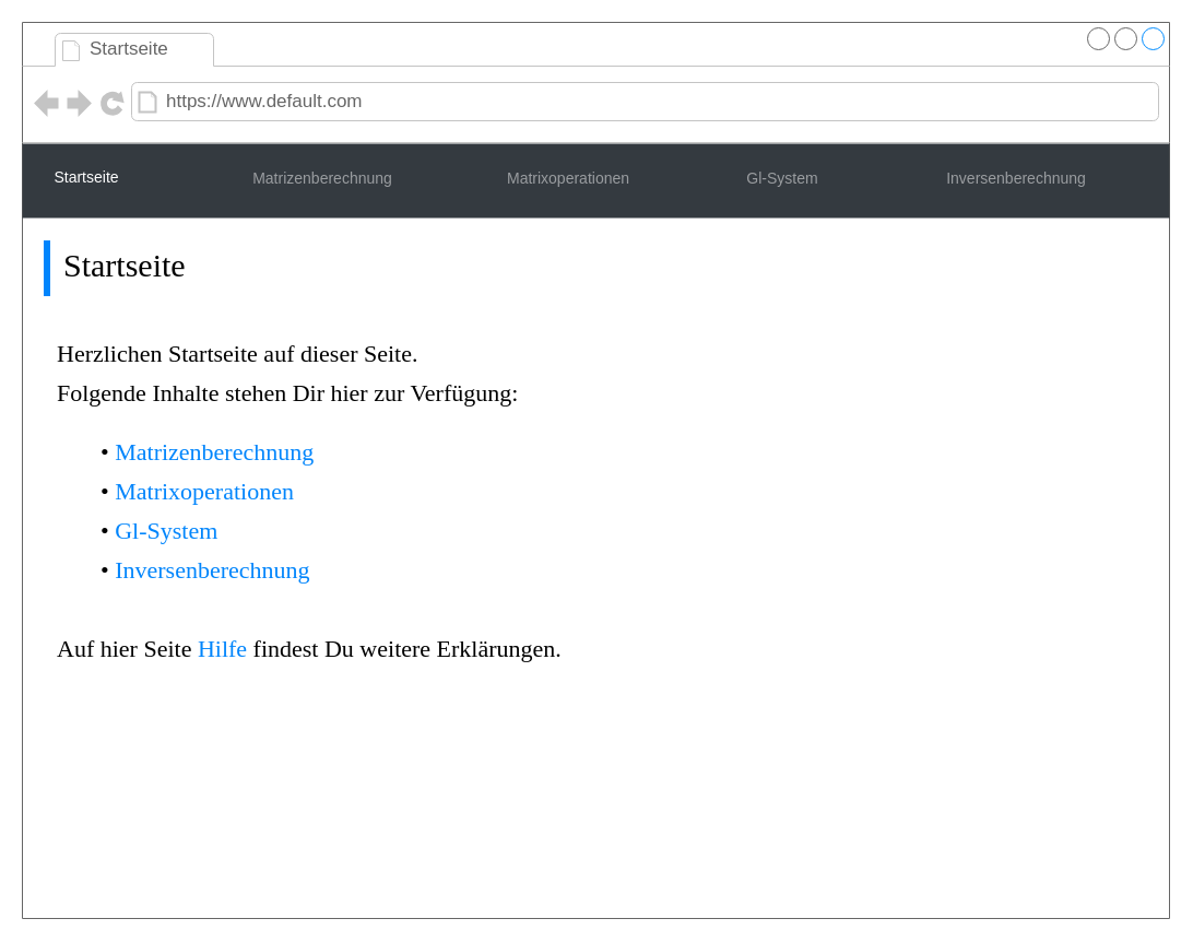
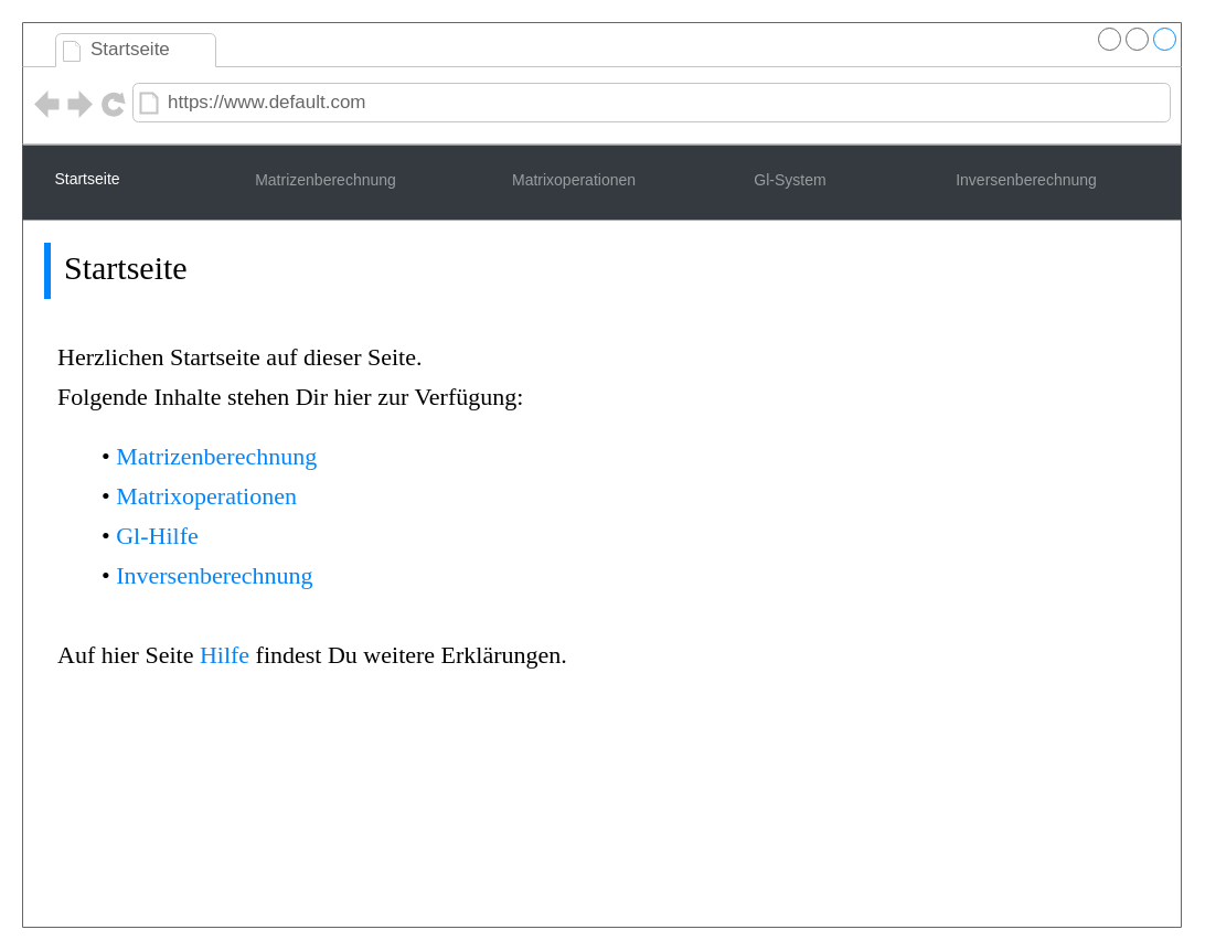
  <mxCell id="0" />
  <mxCell id="1" parent="0" />
  <mxCell id="2" value="" style="strokeWidth=1;shadow=0;dashed=0;align=center;html=1;shape=mxgraph.mockup.containers.browserWindow;rSize=0;strokeColor=#666666;mainText=,;recursiveResize=0;rounded=0;labelBackgroundColor=none;fontFamily=Verdana;fontSize=12" parent="1" vertex="1"><mxGeometry x="20" y="20" width="1050" height="820" as="geometry" /></mxCell>
  <mxCell id="3" value="Startseite" style="strokeWidth=1;shadow=0;dashed=0;align=center;html=1;shape=mxgraph.mockup.containers.anchor;fontSize=17;fontColor=#666666;align=left;" parent="2" vertex="1"><mxGeometry x="60" y="12" width="110" height="26" as="geometry" /></mxCell>
  <mxCell id="4" value="https://www.default.com" style="strokeWidth=1;shadow=0;dashed=0;align=center;html=1;shape=mxgraph.mockup.containers.anchor;rSize=0;fontSize=17;fontColor=#666666;align=left;" parent="2" vertex="1"><mxGeometry x="130" y="60" width="250" height="26" as="geometry" /></mxCell>
  <mxCell id="5" value="&lt;font style=&quot;font-size: 22px;&quot;&gt;Herzlichen Startseite auf dieser Seite.&lt;br&gt;Folgende Inhalte stehen Dir hier zur Verfügung:&lt;/font&gt;" style="text;html=1;points=[];align=left;verticalAlign=top;spacingTop=-4;fontSize=30;fontFamily=Verdana" parent="2" vertex="1"><mxGeometry x="30" y="280" width="630" height="90" as="geometry" /></mxCell>
- <mxCell id="6" value="&lt;span style=&quot;font-size: 22px;&quot;&gt;• &lt;font color=&quot;#0085fc&quot;&gt;Matrizenberechnung&lt;/font&gt;&lt;br&gt;• &lt;font color=&quot;#0085fc&quot;&gt;Matrixoperationen&lt;/font&gt;&lt;br&gt;• &lt;font color=&quot;#0085fc&quot;&gt;Gl-System&lt;/font&gt;&lt;br&gt;• &lt;font color=&quot;#0085fc&quot;&gt;Inversenberechnung&lt;/font&gt;&lt;br&gt;&lt;/span&gt;" style="text;html=1;points=[];align=left;verticalAlign=top;spacingTop=-4;fontSize=30;fontFamily=Verdana" parent="2" vertex="1"><mxGeometry x="70" y="370" width="560" height="160" as="geometry" /></mxCell>
+ <mxCell id="6" value="&lt;span style=&quot;font-size: 22px;&quot;&gt;• &lt;font color=&quot;#0085fc&quot;&gt;Matrizenberechnung&lt;/font&gt;&lt;br&gt;• &lt;font color=&quot;#0085fc&quot;&gt;Matrixoperationen&lt;/font&gt;&lt;br&gt;• &lt;font color=&quot;#0085fc&quot;&gt;Gl-Hilfe&lt;/font&gt;&lt;br&gt;• &lt;font color=&quot;#0085fc&quot;&gt;Inversenberechnung&lt;/font&gt;&lt;br&gt;&lt;/span&gt;" style="text;html=1;points=[];align=left;verticalAlign=top;spacingTop=-4;fontSize=30;fontFamily=Verdana" parent="2" vertex="1"><mxGeometry x="70" y="370" width="560" height="160" as="geometry" /></mxCell>
  <mxCell id="7" value="&lt;span style=&quot;font-size: 22px;&quot;&gt;Auf hier Seite &lt;font color=&quot;#0085fc&quot;&gt;Hilfe &lt;/font&gt;findest Du weitere Erklärungen.&lt;/span&gt;" style="text;html=1;points=[];align=left;verticalAlign=top;spacingTop=-4;fontSize=30;fontFamily=Verdana" parent="2" vertex="1"><mxGeometry x="30" y="550" width="630" height="90" as="geometry" /></mxCell>
  <mxCell id="8" value="" style="rounded=0;whiteSpace=wrap;html=1;strokeColor=#0085FC;fontSize=14;fontColor=#0085FC;fillColor=#0085FC;" parent="1" vertex="1"><mxGeometry x="40" y="220" width="5" height="50" as="geometry" /></mxCell>
  <mxCell id="9" value="Startseite" style="text;html=1;points=[];align=left;verticalAlign=top;spacingTop=-4;fontSize=30;fontFamily=Verdana" parent="1" vertex="1"><mxGeometry x="56" y="222" width="340" height="50" as="geometry" /></mxCell>
  <mxCell id="10" value="" style="html=1;shadow=0;dashed=0;fillColor=#343A40;strokeColor=none;fontSize=16;fontColor=#ffffff;align=left;spacing=15;" parent="1" vertex="1"><mxGeometry x="20" y="131" width="1050" height="68" as="geometry" /></mxCell>
  <mxCell id="11" value="Startseite" style="fillColor=none;strokeColor=none;fontSize=14;fontColor=#ffffff;align=center;" parent="10" vertex="1"><mxGeometry width="70" height="40" relative="1" as="geometry"><mxPoint x="24" y="10" as="offset" /></mxGeometry></mxCell>
  <mxCell id="12" value="Matrizenberechnung" style="fillColor=none;strokeColor=none;fontSize=14;fontColor=#9A9DA0;align=center;" parent="10" vertex="1"><mxGeometry width="70" height="40" relative="1" as="geometry"><mxPoint x="240" y="11" as="offset" /></mxGeometry></mxCell>
  <mxCell id="13" value="Matrixoperationen" style="fillColor=none;strokeColor=none;fontSize=14;fontColor=#9A9DA0;align=center;spacingRight=0;" parent="10" vertex="1"><mxGeometry width="80" height="40" relative="1" as="geometry"><mxPoint x="460" y="11" as="offset" /></mxGeometry></mxCell>
  <mxCell id="14" value="Gl-System" style="fillColor=none;strokeColor=none;fontSize=14;fontColor=#9A9DA0;align=center;" parent="10" vertex="1"><mxGeometry width="80" height="40" relative="1" as="geometry"><mxPoint x="656" y="11" as="offset" /></mxGeometry></mxCell>
  <mxCell id="15" value="Inversenberechnung" style="fillColor=none;strokeColor=none;fontSize=14;fontColor=#9A9DA0;align=center;" parent="10" vertex="1"><mxGeometry x="870" y="11" width="80" height="40" as="geometry" /></mxCell>
